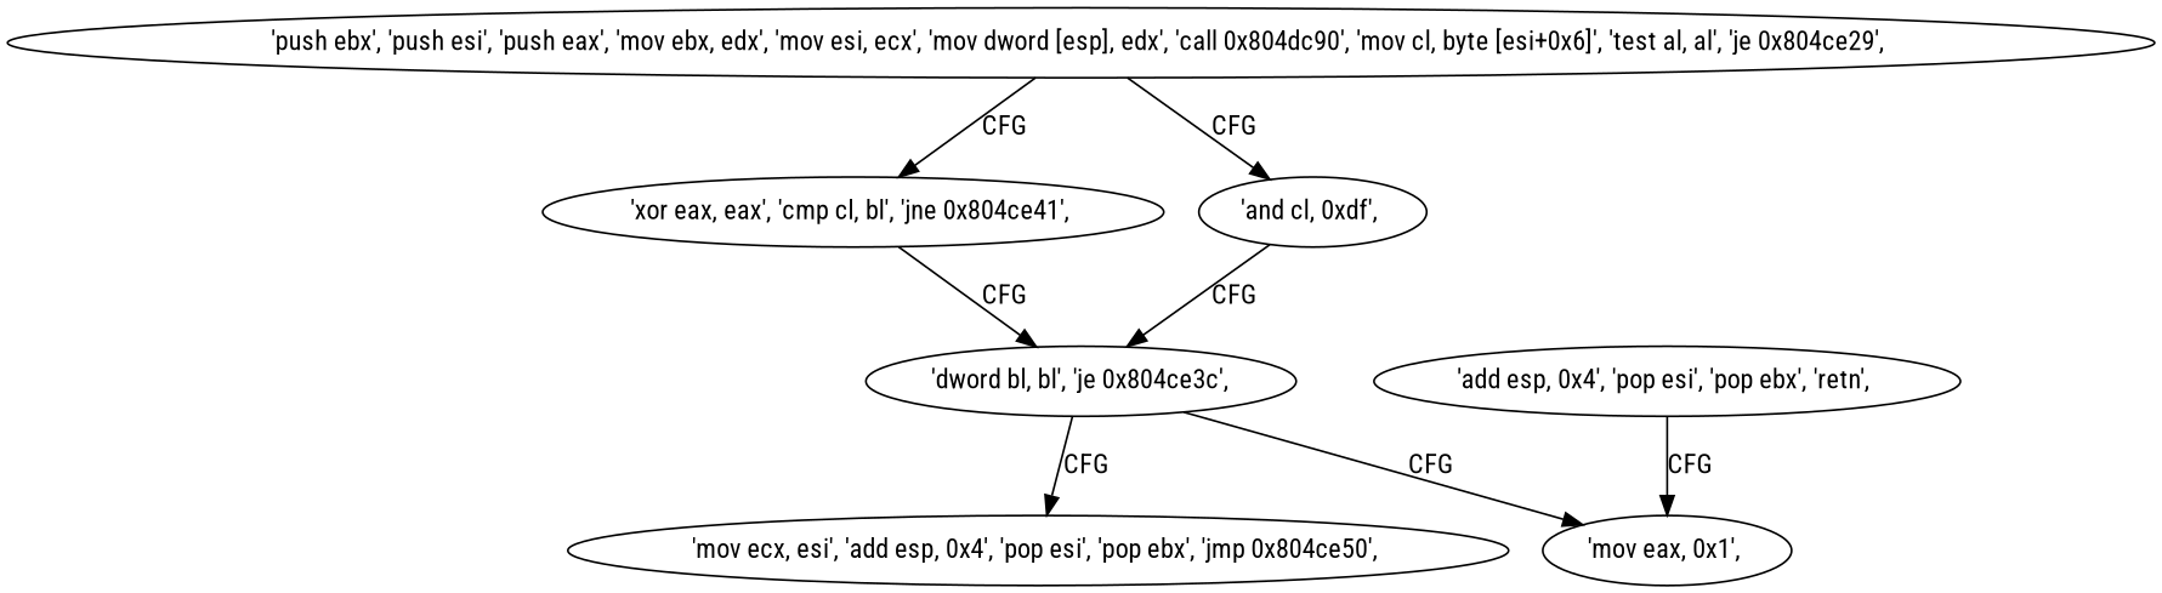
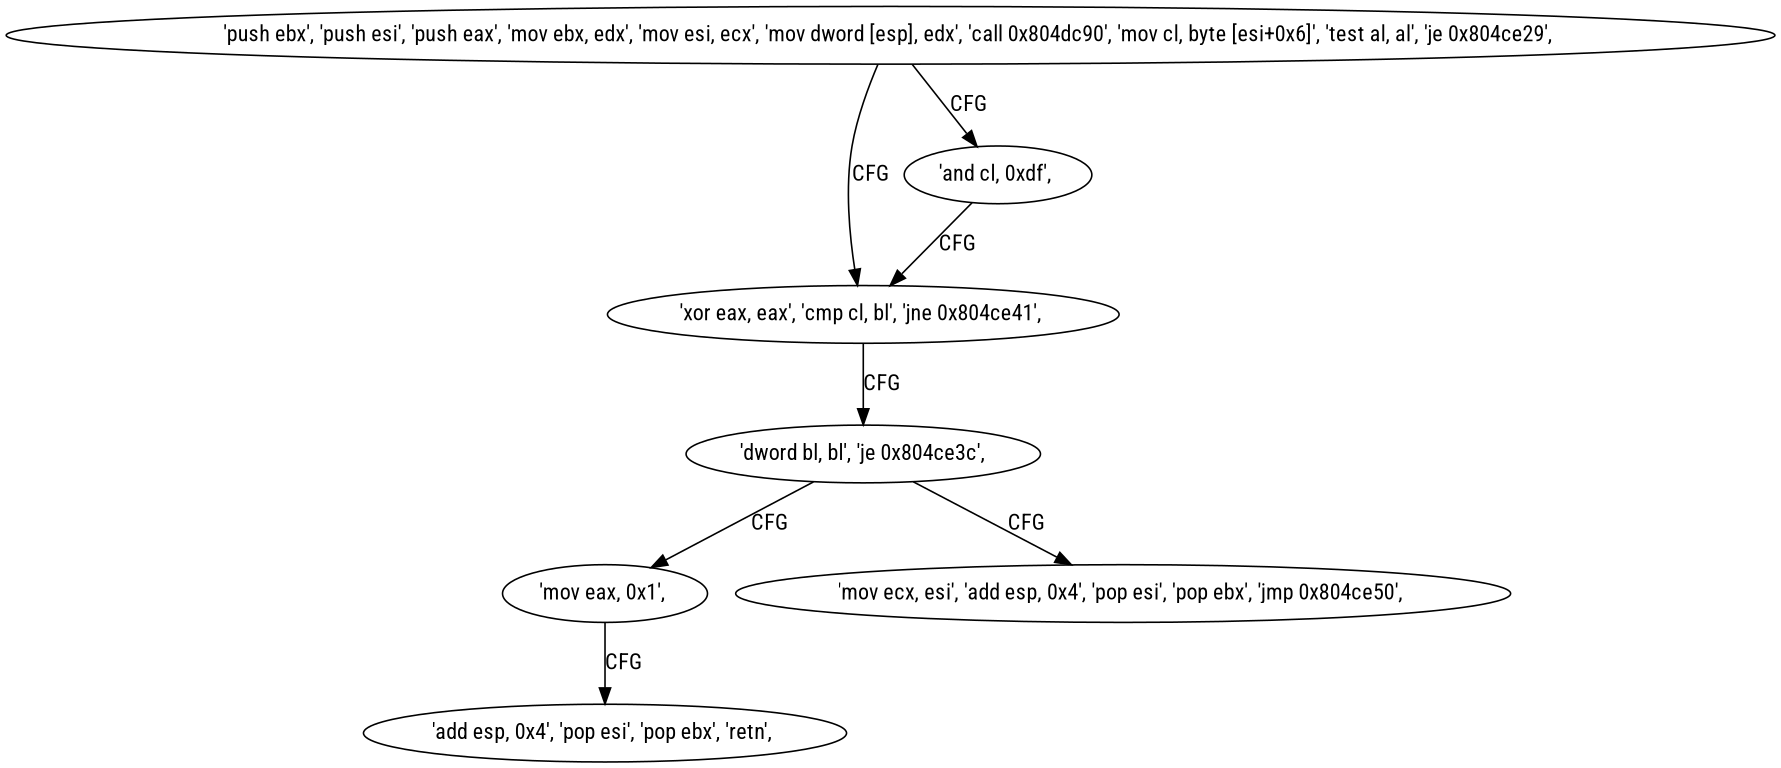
  digraph {
    fontname="Roboto Condensed"
    node [fontname="Roboto Condensed"]
    edge [fontname="Roboto Condensed"]
    n1 [label="'push ebx', 'push esi', 'push eax', 'mov ebx, edx', 'mov esi, ecx', 'mov dword [esp], edx', 'call 0x804dc90', 'mov cl, byte [esi+0x6]', 'test al, al', 'je 0x804ce29', "]
    n2 [label="'xor eax, eax', 'cmp cl, bl', 'jne 0x804ce41', "]
    n3 [label="'and cl, 0xdf', "]
    n4 [label="'dword bl, bl', 'je 0x804ce3c',"]
    n5 [label="'add esp, 0x4', 'pop esi', 'pop ebx', 'retn', "]
    n6 [label="'mov eax, 0x1', "]
    n7 [label="'mov ecx, esi', 'add esp, 0x4', 'pop esi', 'pop ebx', 'jmp 0x804ce50', "]
    n1 -> n2 [label=CFG]
    n1 -> n3 [label=CFG]
    n2 -> n4 [label=CFG]
-   n3 -> n4 [label=CFG]
+   n3 -> n2 [label=CFG]
    n4 -> n6 [label=CFG]
    n4 -> n7 [label=CFG]
-   n5 -> n6 [label=CFG]
+   n6 -> n5 [label=CFG]
  }
